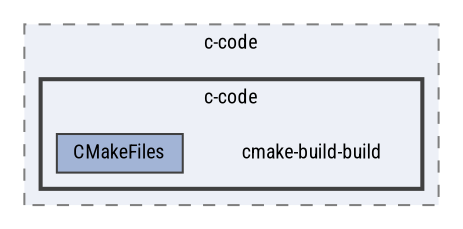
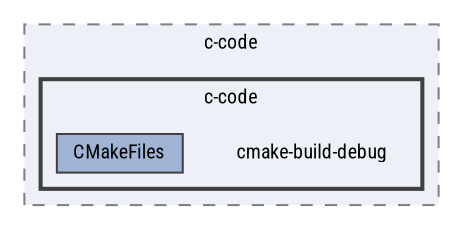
  digraph {
    compound=true
    fontname="Roboto Condensed"
    node [fontname="Roboto Condensed" fontsize=10]
-   n1 [height=0.2 label="cmake-build-build" shape=plaintext width=0.4]
+   n1 [height=0.2 label="cmake-build-debug" shape=plaintext width=0.4]
    n2 [color=grey25 fillcolor="#a2b4d6" height=0.2 label=CMakeFiles shape=box style=filled width=0.4]
    subgraph cluster_1 {
      bgcolor="#edf0f7"
      fontsize=10
      label="c-code"
      pencolor=grey50
      style="filled,dashed"
      subgraph cluster_2 {
        bgcolor="#edf0f7"
        fontsize=10
        pencolor=grey25
        style="filled,bold"
        n1
        n2
      }
    }
  }
